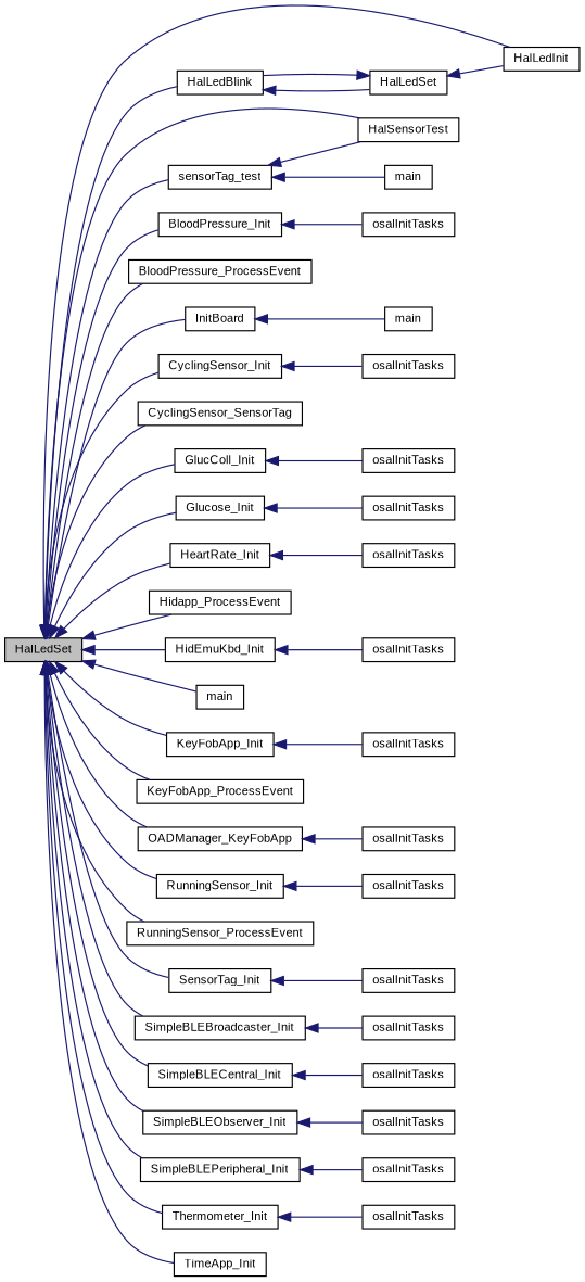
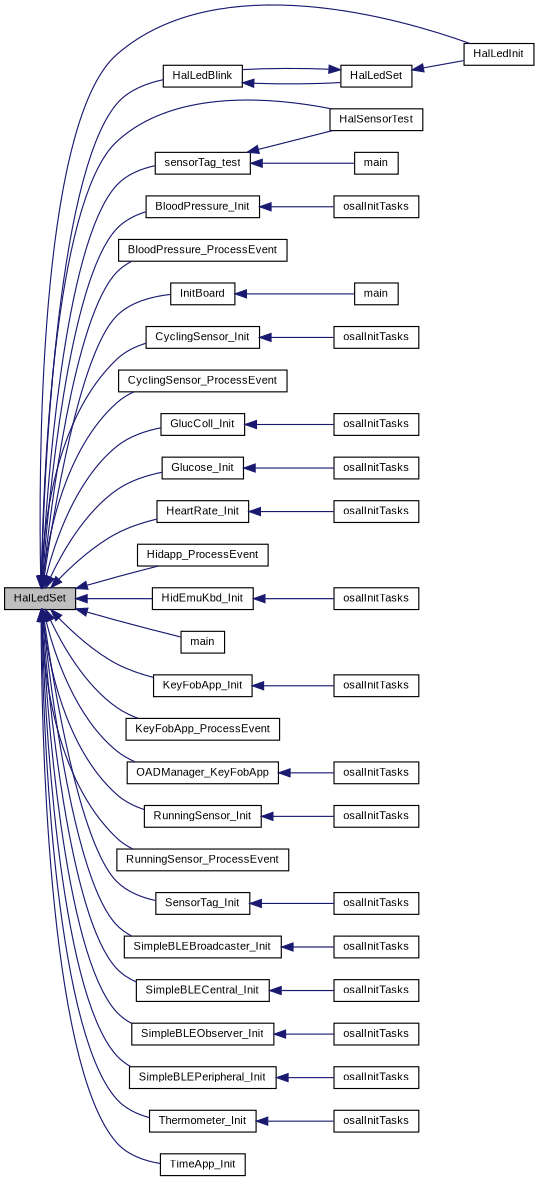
  digraph {
    fontname="Liberation Sans"
    rankdir=LR
    node [color=black fillcolor=white fontname="Liberation Sans" fontsize=10 shape=record style=filled]
    edge [color=midnightblue dir=back fontname="Liberation Sans" fontsize=10 labelfontname=Helvetica labelfontsize=10 style=solid]
    n1 [fillcolor=grey75 fontcolor=black height=0.2 label=HalLedSet width=0.4]
    n2 [height=0.2 label=HalLedInit width=0.4]
    n3 [height=0.2 label=HalLedBlink width=0.4]
    n4 [height=0.2 label=HalSensorTest width=0.4]
    n5 [height=0.2 label=sensorTag_test width=0.4]
    n6 [height=0.2 label=BloodPressure_Init width=0.4]
    n7 [height=0.2 label=BloodPressure_ProcessEvent width=0.4]
    n8 [height=0.2 label=InitBoard width=0.4]
    n9 [height=0.2 label=CyclingSensor_Init width=0.4]
-   n10 [height=0.2 label=CyclingSensor_SensorTag width=0.4]
+   n10 [height=0.2 label=CyclingSensor_ProcessEvent width=0.4]
    n11 [height=0.2 label=GlucColl_Init width=0.4]
    n12 [height=0.2 label=Glucose_Init width=0.4]
    n13 [height=0.2 label=HeartRate_Init width=0.4]
    n14 [height=0.2 label=Hidapp_ProcessEvent width=0.4]
    n15 [height=0.2 label=HidEmuKbd_Init width=0.4]
    n16 [height=0.2 label=main width=0.4]
    n17 [height=0.2 label=KeyFobApp_Init width=0.4]
    n18 [height=0.2 label=KeyFobApp_ProcessEvent width=0.4]
    n19 [height=0.2 label=OADManager_KeyFobApp width=0.4]
    n20 [height=0.2 label=RunningSensor_Init width=0.4]
    n21 [height=0.2 label=RunningSensor_ProcessEvent width=0.4]
    n22 [height=0.2 label=SensorTag_Init width=0.4]
    n23 [height=0.2 label=SimpleBLEBroadcaster_Init width=0.4]
    n24 [height=0.2 label=SimpleBLECentral_Init width=0.4]
    n25 [height=0.2 label=SimpleBLEObserver_Init width=0.4]
    n26 [height=0.2 label=SimpleBLEPeripheral_Init width=0.4]
    n27 [height=0.2 label=Thermometer_Init width=0.4]
    n28 [height=0.2 label=TimeApp_Init width=0.4]
    n29 [height=0.2 label=HalLedSet width=0.4]
    n30 [height=0.2 label=main width=0.4]
    n31 [height=0.2 label=osalInitTasks width=0.4]
    n32 [height=0.2 label=main width=0.4]
    n33 [height=0.2 label=osalInitTasks width=0.4]
    n34 [height=0.2 label=osalInitTasks width=0.4]
    n35 [height=0.2 label=osalInitTasks width=0.4]
    n36 [height=0.2 label=osalInitTasks width=0.4]
    n37 [height=0.2 label=osalInitTasks width=0.4]
    n38 [height=0.2 label=osalInitTasks width=0.4]
    n39 [height=0.2 label=osalInitTasks width=0.4]
    n40 [height=0.2 label=osalInitTasks width=0.4]
    n41 [height=0.2 label=osalInitTasks width=0.4]
    n42 [height=0.2 label=osalInitTasks width=0.4]
    n43 [height=0.2 label=osalInitTasks width=0.4]
    n44 [height=0.2 label=osalInitTasks width=0.4]
    n45 [height=0.2 label=osalInitTasks width=0.4]
    n46 [height=0.2 label=osalInitTasks width=0.4]
    n1 -> n2
    n1 -> n3
    n1 -> n4
    n1 -> n5
    n1 -> n6
    n1 -> n7
    n1 -> n8
    n1 -> n9
    n1 -> n10
    n1 -> n11
    n1 -> n12
    n1 -> n13
    n1 -> n14
    n1 -> n15
    n1 -> n16
    n1 -> n17
    n1 -> n18
    n1 -> n19
    n1 -> n20
    n1 -> n21
    n1 -> n22
    n1 -> n23
    n1 -> n24
    n1 -> n25
    n1 -> n26
    n1 -> n27
    n1 -> n28
    n3 -> n29
    n5 -> n4
    n5 -> n30
    n6 -> n31
    n8 -> n32
    n9 -> n33
    n11 -> n34
    n12 -> n35
    n13 -> n36
    n15 -> n37
    n17 -> n38
    n19 -> n39
    n20 -> n40
    n22 -> n41
    n23 -> n42
    n24 -> n43
    n25 -> n44
    n26 -> n45
    n27 -> n46
    n29 -> n2
    n29 -> n3
  }
